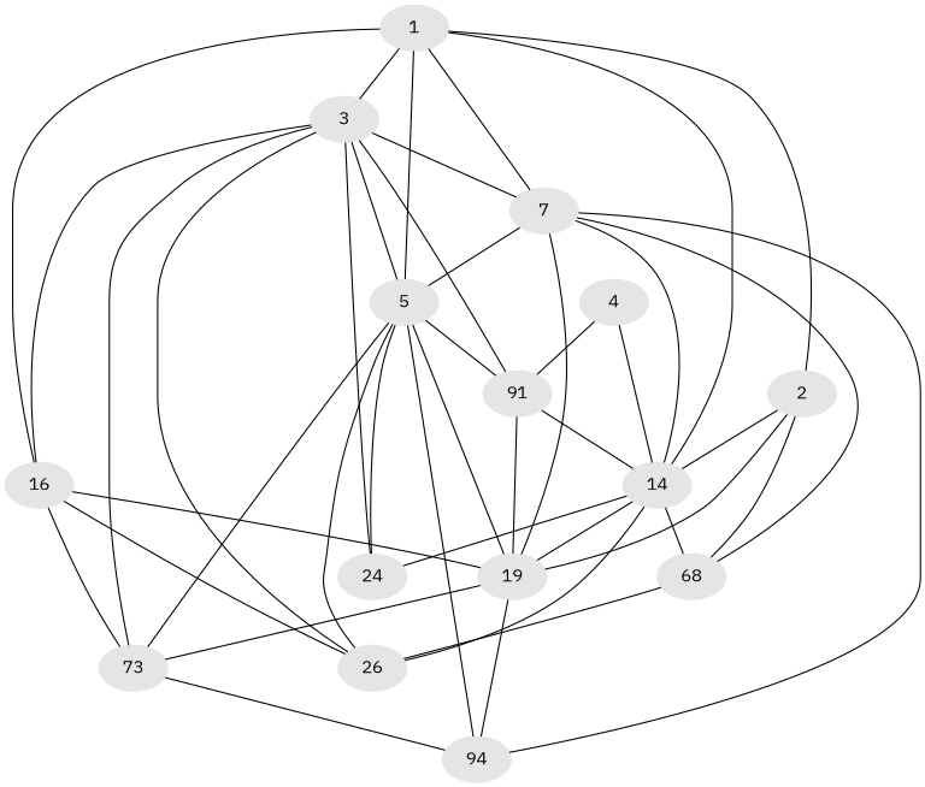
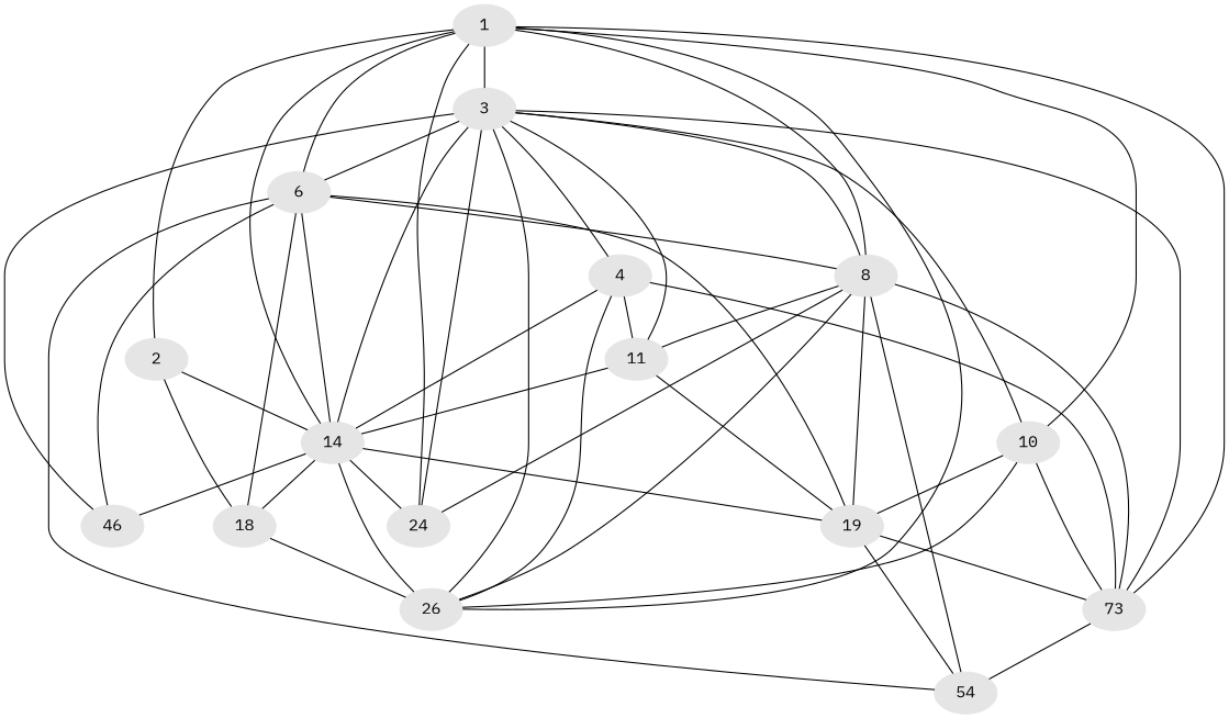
  graph {
    fontname="IBM Plex Mono"
    node [color=gray90 fontname="IBM Plex Mono" style=filled]
    edge [fontname="IBM Plex Mono"]
    1 [super="+27+25"]
    2 [super="+32+13"]
    3 [super="+55+9+17+15"]
-   6 [super="+35+52+7" label=7]
-   8 [super="+36+33+24" label=5]
-   10 [super="+21" label=16]
+   6 [super="+35+52+7"]
+   8 [super="+36+33+24"]
+   10 [super="+21"]
    14 [super="+49+16+47"]
    n8 [label=73 super="+37+38"]
    26 [super="+50+42"]
    n10 [label=24]
-   18 [super="+48" label=68]
+   18 [super="+48"]
    19 [super="+22+28"]
    4 [super="+5"]
-   11 [super="+29" label=91]
-   54 [label=94]
+   11 [super="+29"]
+   46
+   54
    1 -- 2
    1 -- 3 [weight=2]
    1 -- 6
    1 -- 8
    1 -- 10
    1 -- 14
+   1 -- n8
+   1 -- 26
+   1 -- n10
    2 -- 14 [weight=3]
    2 -- 18
-   2 -- 19
    3 -- 6 [weight=3]
    3 -- 8
    3 -- 10 [weight=2]
+   3 -- 14 [weight=3]
    3 -- n8 [weight=2]
    3 -- 26
    3 -- n10
+   3 -- 4
    3 -- 11
+   3 -- 46
    6 -- 8
    6 -- 14
    6 -- 18 [weight=2]
    6 -- 19
+   6 -- 46 [weight=2]
    6 -- 54
    8 -- n8
    8 -- 26
    8 -- n10
    8 -- 19 [weight=3]
    8 -- 11
    8 -- 54
    10 -- n8
    10 -- 26
    10 -- 19
    14 -- 26 [weight=3]
    14 -- n10
    14 -- 18
    14 -- 19
+   14 -- 46
    n8 -- 54
    18 -- 26 [weight=2]
    19 -- n8
    19 -- 54
    4 -- 14
+   4 -- n8
+   4 -- 26
    4 -- 11 [weight=2]
    11 -- 14
    11 -- 19
  }
